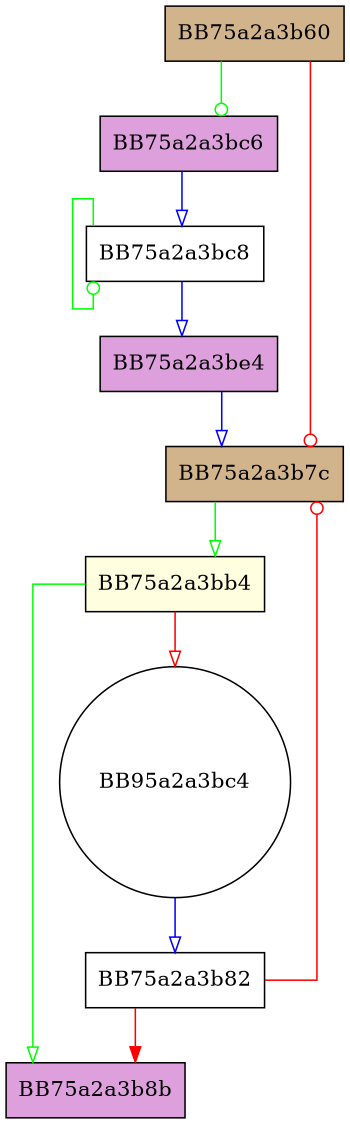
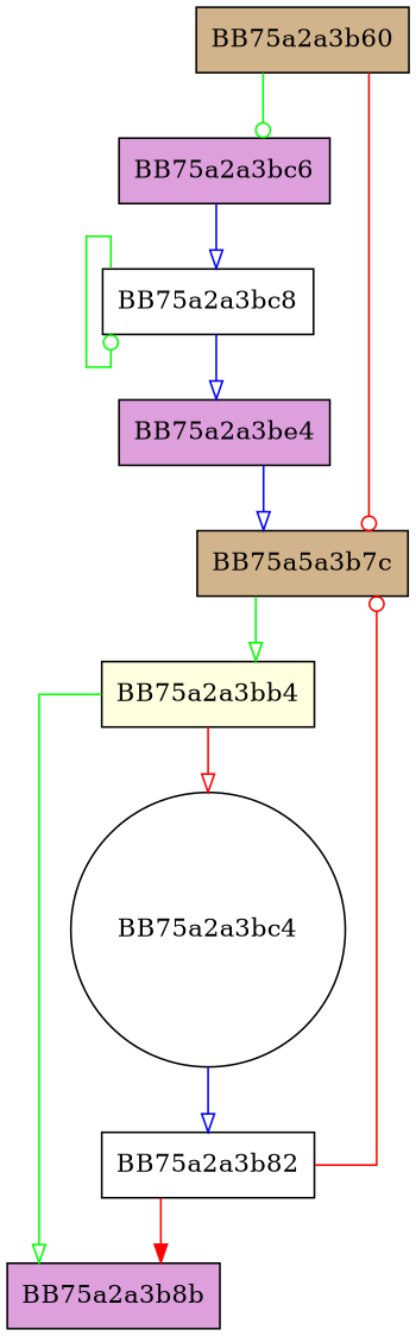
  digraph {
    splines=ortho
    node [fillcolor=plum shape=box style=filled]
    edge [arrowhead=onormal color=blue]
    BB75a2a3bc6
    BB75a2a3b60 [fillcolor=tan]
-   BB75a2a3b7c [fillcolor=tan]
+   BB75a2a3b7c [fillcolor=tan label=BB75a5a3b7c]
    BB75a2a3bc8 [fillcolor=white]
    BB75a2a3bb4 [fillcolor=lightyellow]
    BB75a2a3be4
    BB75a2a3b8b
-   BB75a2a3bc4 [fillcolor=white shape=circle label=BB95a2a3bc4]
+   BB75a2a3bc4 [fillcolor=white shape=circle]
    BB75a2a3b82 [fillcolor=white]
    BB75a2a3bc6 -> BB75a2a3bc8
    BB75a2a3b60 -> BB75a2a3bc6 [arrowhead=odot color=green]
    BB75a2a3b60 -> BB75a2a3b7c [arrowhead=odot color=red]
    BB75a2a3b7c -> BB75a2a3bb4 [color=green]
    BB75a2a3bc8 -> BB75a2a3bc8 [arrowhead=odot color=green]
    BB75a2a3bc8 -> BB75a2a3be4
    BB75a2a3bb4 -> BB75a2a3b8b [color=green]
    BB75a2a3bb4 -> BB75a2a3bc4 [color=red]
    BB75a2a3be4 -> BB75a2a3b7c
    BB75a2a3bc4 -> BB75a2a3b82
    BB75a2a3b82 -> BB75a2a3b7c [arrowhead=odot color=red]
    BB75a2a3b82 -> BB75a2a3b8b [arrowhead=normal color=red]
  }
